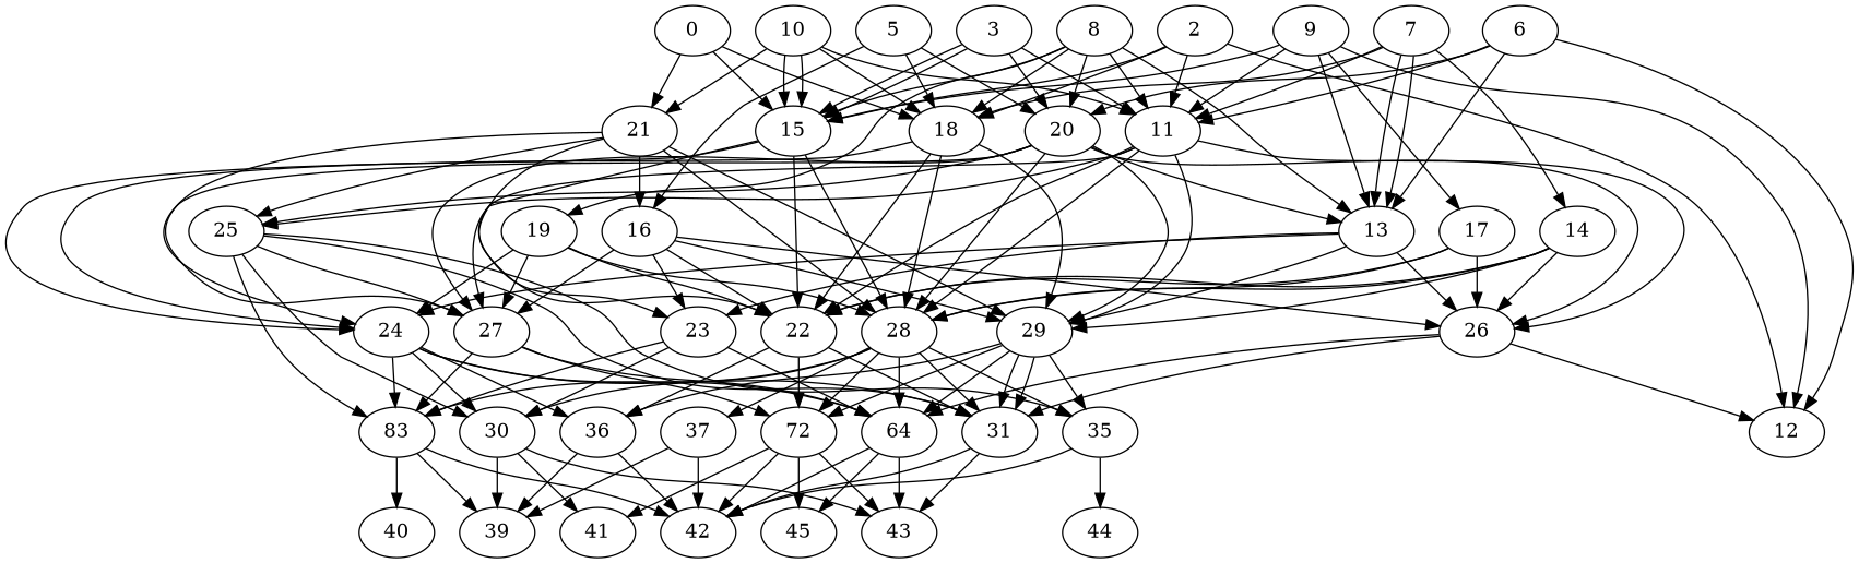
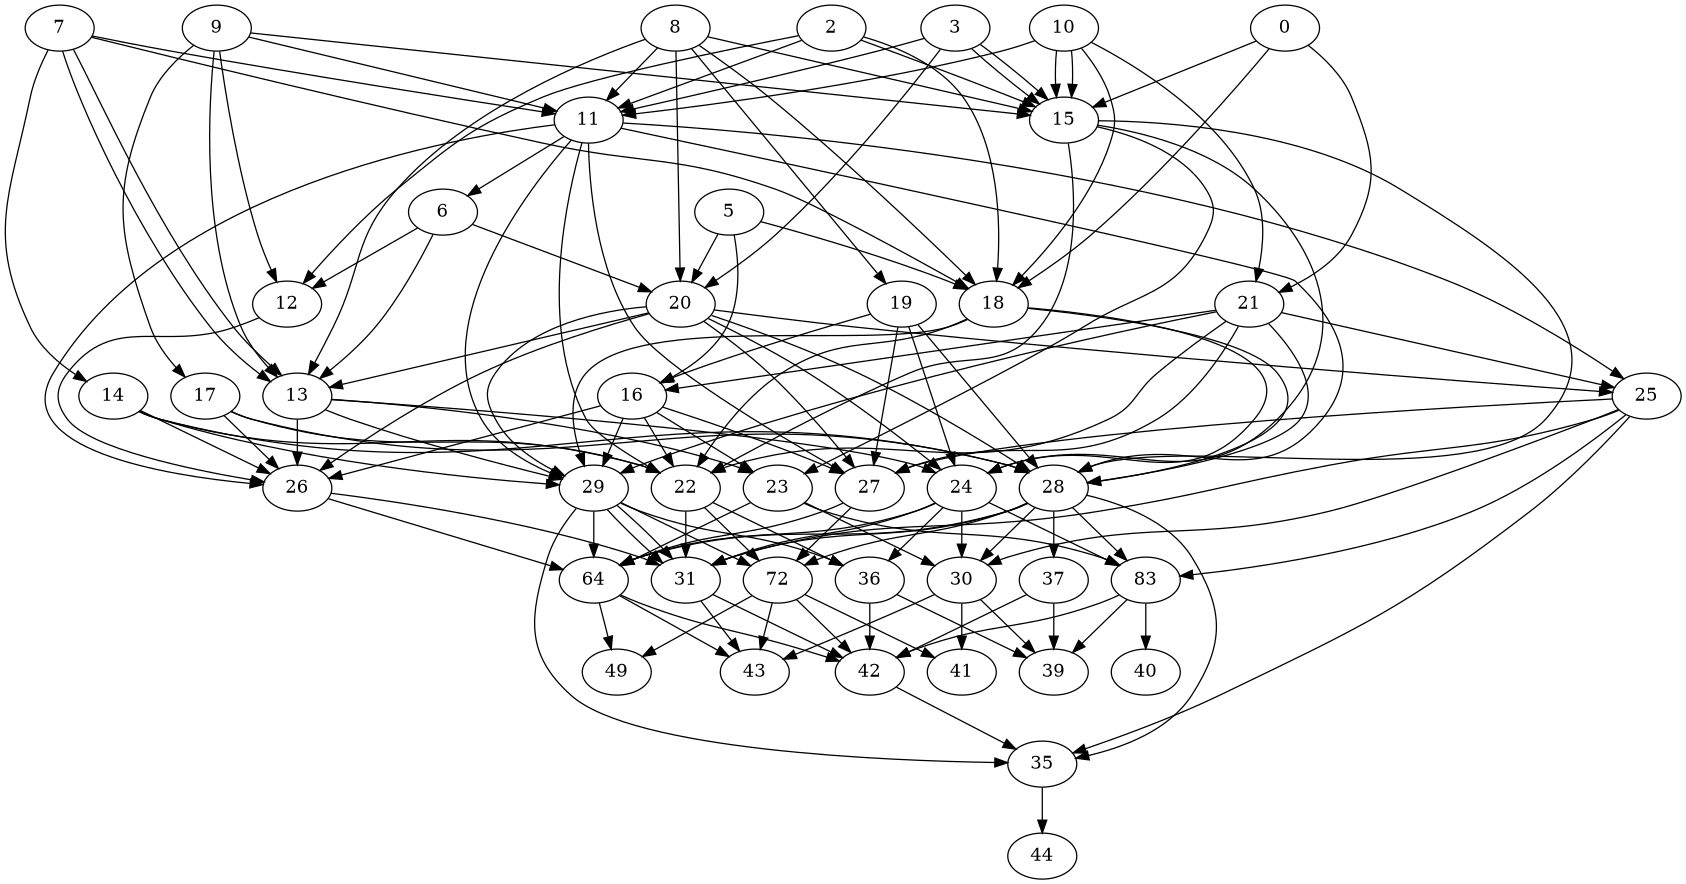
  digraph {
    node [alpha=0.12]
    n1 [expect_size=20834304 label=0]
    15 [alpha=0.16 expect_size=37945344]
    18 [alpha=0.03 expect_size=16479232]
    21 [alpha=0.10 expect_size=51119104]
    22 [alpha=0.05 expect_size=39475200]
    28 [alpha=0.02 expect_size=32069632]
    23 [alpha=0.07 expect_size=52149248]
    24 [alpha=0.14 expect_size=34044928]
    29 [alpha=0.13 expect_size=38772736]
    25 [alpha=0.01 expect_size=8664064]
    27 [alpha=0.11 expect_size=20582400]
    16 [alpha=0.09 expect_size=19456000]
    31 [alpha=0.10 expect_size=32296960]
    n14 [alpha=0.08 expect_size=9613312 label=72]
    36 [alpha=0.18 expect_size=23052288]
    30 [alpha=0.03 expect_size=47214592]
    n17 [alpha=0.00 expect_size=20509696 label=83]
    35 [alpha=0.03 expect_size=21691392]
    37 [alpha=0.11 expect_size=8979456]
    n20 [alpha=0.15 expect_size=35854336 label=64]
    26 [alpha=0.14 expect_size=46333952]
    2 [alpha=0.04 expect_size=46589952]
    11 [alpha=0.15 expect_size=47566848]
    12 [alpha=0.05 expect_size=28922880]
    17 [alpha=0.05 expect_size=48191488]
    3 [alpha=0.08 expect_size=23296000]
    20 [alpha=0.14 expect_size=27544576]
    13 [expect_size=39315456]
    5 [expect_size=50273280]
    6 [expect_size=21471232]
    7 [alpha=0.07 expect_size=14454784]
    14 [alpha=0.09 expect_size=11588608]
    8 [alpha=0.05 expect_size=35615744]
    19 [alpha=0.04 expect_size=29166592]
    9 [alpha=0.19 expect_size=8559616]
    10 [alpha=0.10 expect_size=47601664]
    43 [expect_size=26889216]
    42 [alpha=0.01 expect_size=8043520]
    41 [alpha=0.10 expect_size=30660608]
-   45 [alpha=0.20 expect_size=14415872]
+   45 [alpha=0.20 expect_size=14415872 label=49]
    39 [alpha=0.16 expect_size=39731200]
    40 [alpha=0.13 expect_size=23874560]
    44 [alpha=0.15 expect_size=26897408]
    n1 -> 15
    n1 -> 18
    n1 -> 21
    15 -> 22
    15 -> 28
    15 -> 23
    15 -> 24
    18 -> 22
    18 -> 28
    18 -> 24
    18 -> 29
    21 -> 22
    21 -> 28
    21 -> 29
    21 -> 25
    21 -> 27
    21 -> 16
    22 -> 31
    22 -> n14
    22 -> 36
    28 -> 31
    28 -> n14
    28 -> 30
    28 -> n17
    28 -> 35
    28 -> 37
    28 -> n20
    23 -> 30
    23 -> n17
    23 -> n20
    24 -> 31
    24 -> 36
    24 -> 30
    24 -> n17
    24 -> n20
    29 -> 31
    29 -> 31
    29 -> n14
    29 -> 36
    29 -> 35
    29 -> n20
    25 -> 27
    25 -> 31
    25 -> 30
    25 -> n17
    25 -> 35
    27 -> n14
-   27 -> n17
    27 -> n20
    16 -> 22
    16 -> 23
    16 -> 29
    16 -> 27
    16 -> 26
    31 -> 43
    31 -> 42
    n14 -> 43
    n14 -> 42
    n14 -> 41
    n14 -> 45
    36 -> 42
    36 -> 39
    30 -> 43
    30 -> 41
    30 -> 39
    n17 -> 42
    n17 -> 39
    n17 -> 40
-   35 -> 42
+   42 -> 35
    35 -> 44
    37 -> 42
    37 -> 39
    n20 -> 43
    n20 -> 42
    n20 -> 45
    26 -> 31
    26 -> n20
    2 -> 15
    2 -> 18
    2 -> 11
    2 -> 12
    11 -> 22
    11 -> 28
    11 -> 29
    11 -> 25
    11 -> 27
    11 -> 26
-   26 -> 12
+   12 -> 26
    17 -> 22
    17 -> 28
    17 -> 26
    3 -> 15
    3 -> 15
    3 -> 11
    3 -> 20
    20 -> 28
    20 -> 24
    20 -> 29
    20 -> 25
    20 -> 27
    20 -> 26
    20 -> 13
    13 -> 23
    13 -> 24
    13 -> 29
    13 -> 26
    5 -> 18
    5 -> 16
    5 -> 20
-   6 -> 11
+   11 -> 6
    6 -> 12
    6 -> 20
    6 -> 13
    7 -> 18
    7 -> 11
    7 -> 13
    7 -> 13
    7 -> 14
    14 -> 22
    14 -> 28
    14 -> 29
    14 -> 26
    8 -> 15
    8 -> 18
    8 -> 11
    8 -> 20
    8 -> 13
    8 -> 19
-   19 -> 22
+   19 -> 16
    19 -> 28
    19 -> 24
    19 -> 27
    9 -> 15
    9 -> 11
    9 -> 12
    9 -> 17
    9 -> 13
    10 -> 15
    10 -> 15
    10 -> 18
    10 -> 21
    10 -> 11
  }
